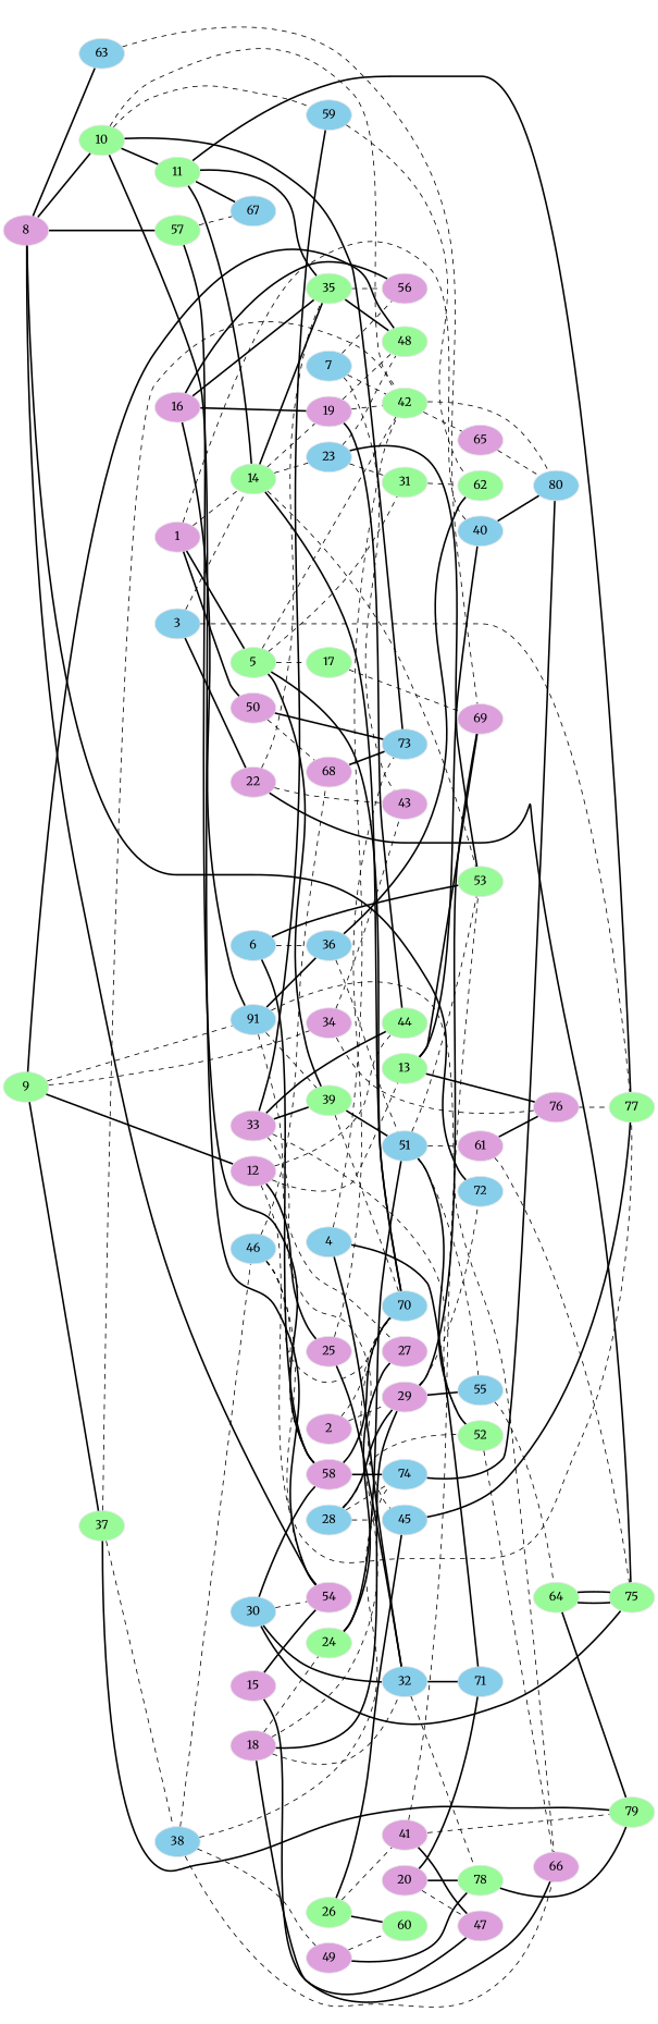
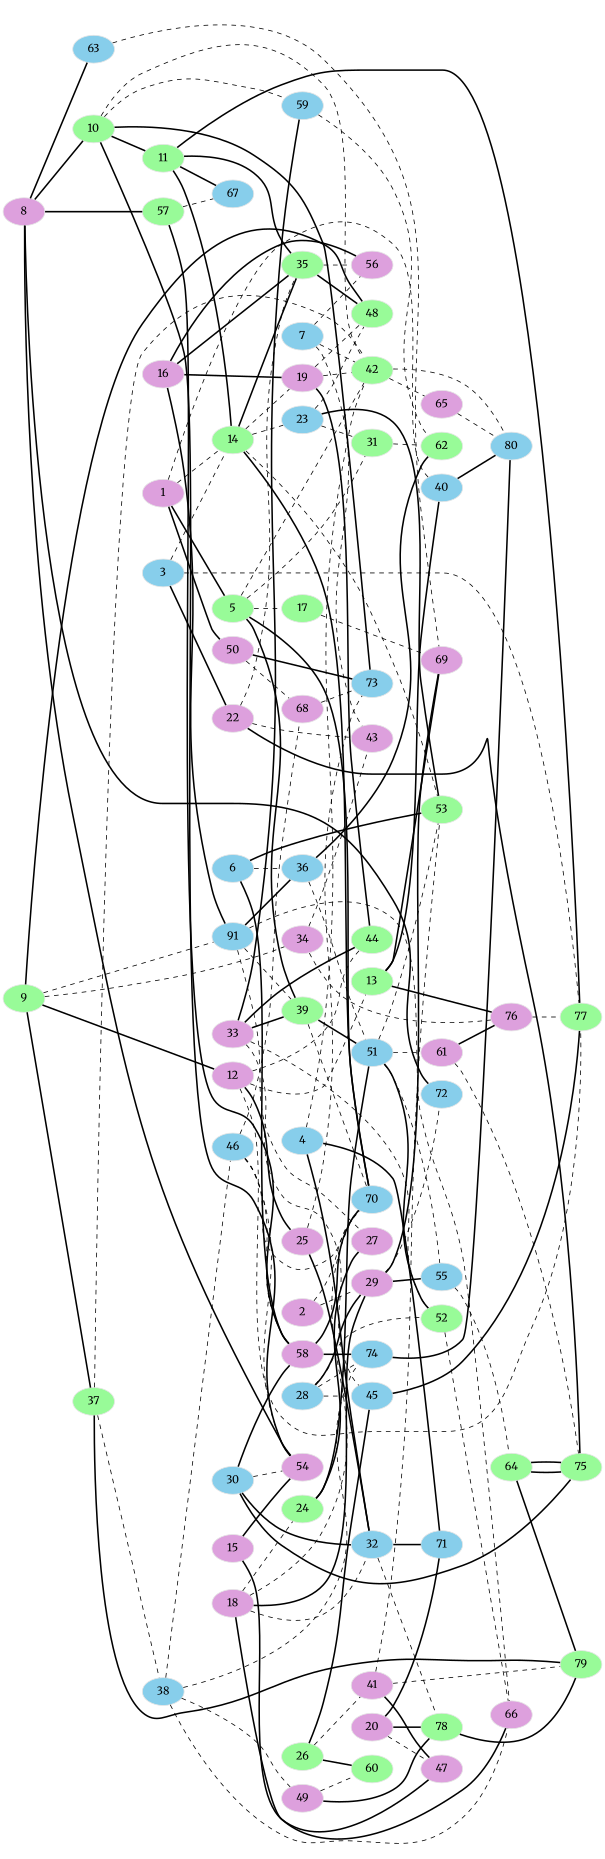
  graph {
    fontname=Merriweather
    rankdir=LR
    node [color=gray90 fillcolor=plum fontname=Merriweather style=filled]
    edge [fontname=Merriweather style=dashed]
    5 [fillcolor=palegreen]
    1
    14 [fillcolor=palegreen]
    40 [fillcolor=skyblue]
    50
    70 [fillcolor=skyblue]
    42 [fillcolor=palegreen]
    17 [fillcolor=palegreen]
    31 [fillcolor=palegreen]
    39 [fillcolor=palegreen]
    53 [fillcolor=palegreen]
    35 [fillcolor=palegreen]
    19
    23 [fillcolor=skyblue]
    80 [fillcolor=skyblue]
    73 [fillcolor=skyblue]
    68
    2
    29
    72 [fillcolor=skyblue]
    69
    55 [fillcolor=skyblue]
    3 [fillcolor=skyblue]
    22
    77 [fillcolor=palegreen]
    43
    75 [fillcolor=palegreen]
    4 [fillcolor=skyblue]
    32 [fillcolor=skyblue]
    71 [fillcolor=skyblue]
    78 [fillcolor=palegreen]
    65
    62 [fillcolor=palegreen]
    51 [fillcolor=skyblue]
    6 [fillcolor=skyblue]
    36 [fillcolor=skyblue]
    58
    74 [fillcolor=skyblue]
    7 [fillcolor=skyblue]
    56
    10 [fillcolor=palegreen]
    8
    54
    57 [fillcolor=palegreen]
    63 [fillcolor=skyblue]
    11 [fillcolor=palegreen]
    59 [fillcolor=skyblue]
    67 [fillcolor=skyblue]
    9 [fillcolor=palegreen]
    12
    n51 [fillcolor=skyblue label=91]
    34
    37 [fillcolor=palegreen]
    48 [fillcolor=palegreen]
    13 [fillcolor=palegreen]
    25
    44 [fillcolor=palegreen]
    66
    27
    76
    38 [fillcolor=skyblue]
    79 [fillcolor=palegreen]
    15
    16
    18
    24 [fillcolor=palegreen]
    47
    20
    52 [fillcolor=palegreen]
    61
    26 [fillcolor=palegreen]
    41
    45 [fillcolor=skyblue]
    60 [fillcolor=palegreen]
    28 [fillcolor=skyblue]
    64 [fillcolor=palegreen]
    30 [fillcolor=skyblue]
    33
    46 [fillcolor=skyblue]
    49
    5 -- 70 [style=bold]
    5 -- 42
    5 -- 17
    5 -- 31
    5 -- 39 [style=bold]
    1 -- 5 [style=bold]
    1 -- 14
    1 -- 40
    1 -- 50 [style=bold]
    14 -- 70 [style=bold]
    14 -- 53
    14 -- 35 [style=bold]
    14 -- 19
    14 -- 23
    40 -- 80 [style=bold]
    50 -- 73 [style=bold]
    50 -- 68
    42 -- 80
    42 -- 65
    17 -- 69
    31 -- 62
    39 -- 70
    39 -- 51 [style=bold]
    35 -- 56
    35 -- 48 [style=bold]
    19 -- 42
    19 -- 48
    19 -- 44 [style=bold]
    23 -- 31
    23 -- 53 [style=bold]
    23 -- 48
-   68 -- 73 [style=bold]
+   68 -- 73
    2 -- 70
    2 -- 29
    29 -- 72
    29 -- 69 [style=bold]
    29 -- 55 [style=bold]
    55 -- 64
    3 -- 14
    3 -- 22 [style=bold]
    3 -- 77
    22 -- 35
    22 -- 43
    22 -- 75 [style=bold]
    4 -- 42
    4 -- 32 [style=bold]
    4 -- 71 [style=bold]
    32 -- 71 [style=bold]
    32 -- 78
    78 -- 79 [style=bold]
    65 -- 80
    51 -- 53
    51 -- 55
    51 -- 52 [style=bold]
    51 -- 61
    6 -- 53 [style=bold]
    6 -- 36
    6 -- 58 [style=bold]
    36 -- 62 [style=bold]
    36 -- 51
    58 -- 70 [style=bold]
    58 -- 74 [style=bold]
    74 -- 80 [style=bold]
    7 -- 42
    7 -- 43
    7 -- 56
    10 -- 42
    10 -- 73 [style=bold]
    10 -- 54 [style=bold]
    10 -- 11 [style=bold]
    10 -- 59
    8 -- 72 [style=bold]
    8 -- 10 [style=bold]
    8 -- 54 [style=bold]
    8 -- 57 [style=bold]
    8 -- 63 [style=bold]
    57 -- 58 [style=bold]
    57 -- 67
    63 -- 69
    11 -- 14 [style=bold]
    11 -- 35 [style=bold]
    11 -- 77 [style=bold]
    11 -- 67 [style=bold]
    59 -- 62
    9 -- 12 [style=bold]
    9 -- n51
    9 -- 34
    9 -- 37 [style=bold]
    9 -- 48 [style=bold]
    12 -- 77
    12 -- 13
    12 -- 25 [style=bold]
    12 -- 44
    n51 -- 39
    n51 -- 36 [style=bold]
    n51 -- 66
    n51 -- 27
    34 -- 43
    34 -- 76
    37 -- 42
    37 -- 38
    37 -- 79 [style=bold]
    13 -- 40 [style=bold]
    13 -- 69 [style=bold]
    13 -- 76 [style=bold]
    25 -- 73
    25 -- 32 [style=bold]
    76 -- 77
    38 -- 74
    38 -- 66
    38 -- 46
    38 -- 49
    15 -- 54 [style=bold]
    15 -- 66 [style=bold]
    16 -- 35 [style=bold]
    16 -- 19 [style=bold]
    16 -- 56 [style=bold]
    16 -- n51 [style=bold]
    18 -- 70
    18 -- 29 [style=bold]
    18 -- 32
    18 -- 24
    18 -- 47 [style=bold]
    24 -- 51 [style=bold]
    24 -- 27 [style=bold]
    20 -- 71 [style=bold]
    20 -- 78 [style=bold]
    20 -- 47
    52 -- 66
    61 -- 75
    61 -- 76 [style=bold]
    26 -- 41
    26 -- 45 [style=bold]
    26 -- 60 [style=bold]
    41 -- 53
    41 -- 79
    41 -- 47 [style=bold]
    45 -- 77 [style=bold]
    28 -- 29 [style=bold]
    28 -- 74
    28 -- 52
    28 -- 45
    64 -- 75 [style=bold]
    64 -- 75 [style=bold]
    64 -- 79 [style=bold]
    30 -- 75 [style=bold]
    30 -- 32 [style=bold]
    30 -- 58 [style=bold]
    30 -- 54
    33 -- 39 [style=bold]
    33 -- 59 [style=bold]
    33 -- 44 [style=bold]
    33 -- 52
    33 -- 45
    46 -- 70
    46 -- 68
    46 -- 58
    46 -- 54
    49 -- 78 [style=bold]
    49 -- 60
  }
